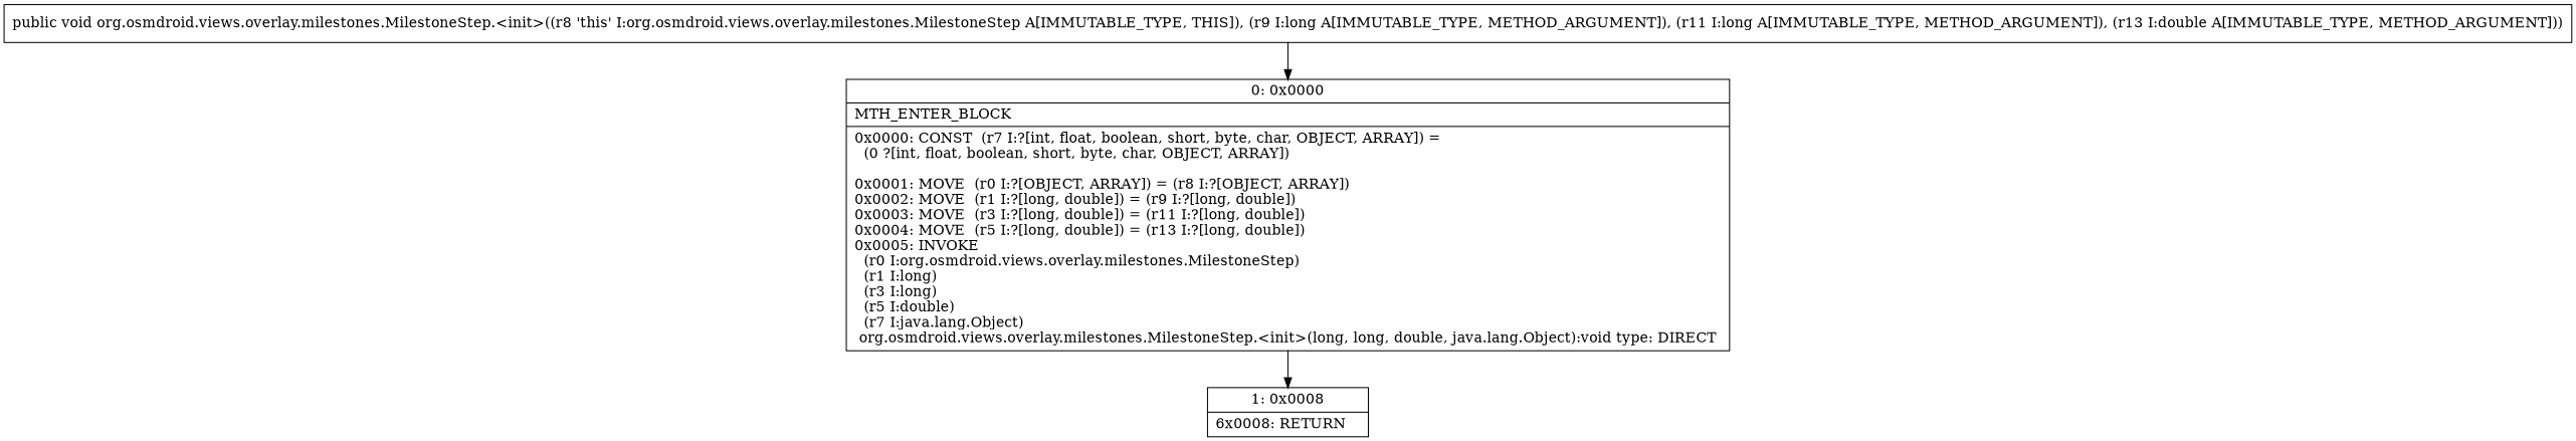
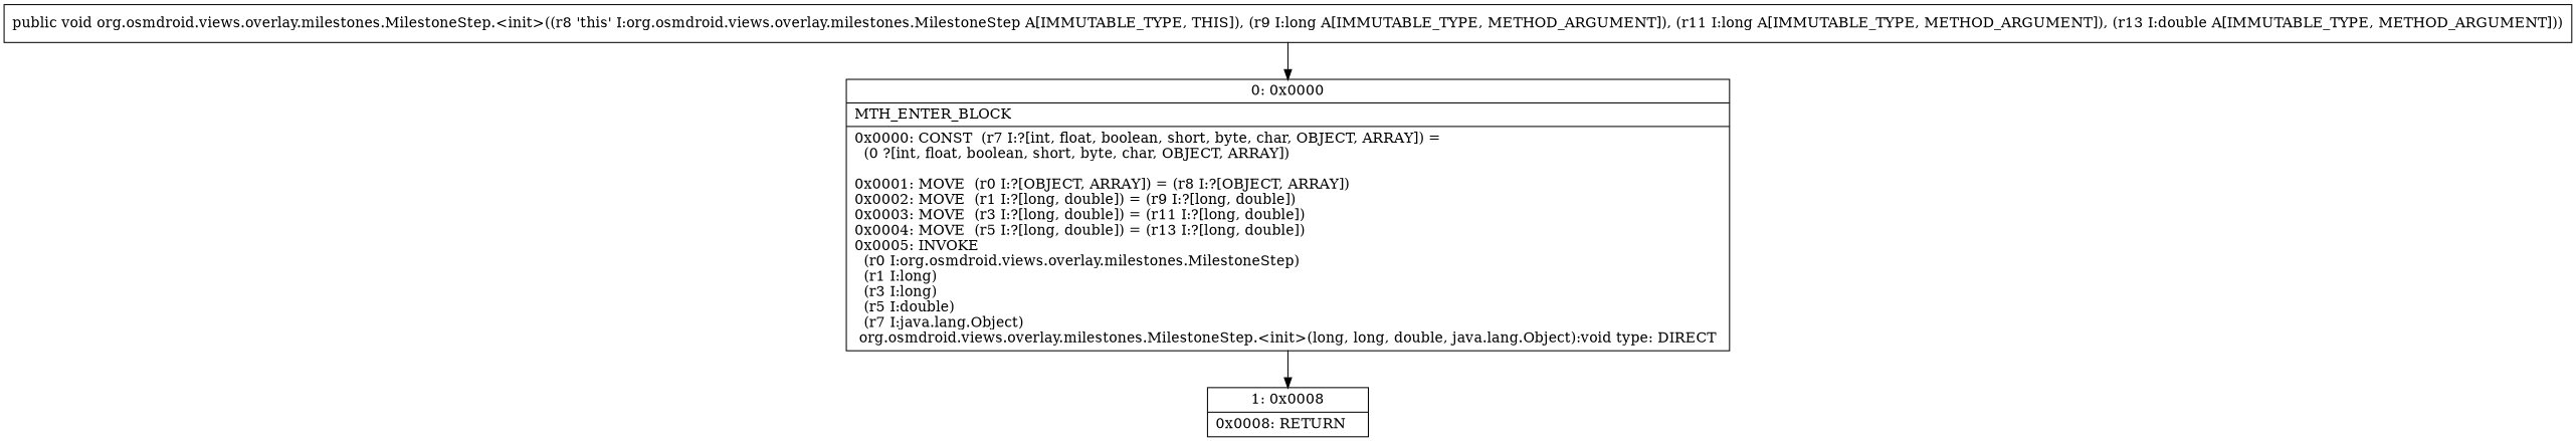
  digraph {
    node [shape=record]
    n1 [label="{0\:\ 0x0000|MTH_ENTER_BLOCK\l|0x0000: CONST  (r7 I:?[int, float, boolean, short, byte, char, OBJECT, ARRAY]) = \l  (0 ?[int, float, boolean, short, byte, char, OBJECT, ARRAY])\l \l0x0001: MOVE  (r0 I:?[OBJECT, ARRAY]) = (r8 I:?[OBJECT, ARRAY]) \l0x0002: MOVE  (r1 I:?[long, double]) = (r9 I:?[long, double]) \l0x0003: MOVE  (r3 I:?[long, double]) = (r11 I:?[long, double]) \l0x0004: MOVE  (r5 I:?[long, double]) = (r13 I:?[long, double]) \l0x0005: INVOKE  \l  (r0 I:org.osmdroid.views.overlay.milestones.MilestoneStep)\l  (r1 I:long)\l  (r3 I:long)\l  (r5 I:double)\l  (r7 I:java.lang.Object)\l org.osmdroid.views.overlay.milestones.MilestoneStep.\<init\>(long, long, double, java.lang.Object):void type: DIRECT \l}"]
-   n2 [label="{1\:\ 0x0008|6x0008: RETURN   \l}"]
+   n2 [label="{1\:\ 0x0008|0x0008: RETURN   \l}"]
    n3 [label="{public void org.osmdroid.views.overlay.milestones.MilestoneStep.\<init\>((r8 'this' I:org.osmdroid.views.overlay.milestones.MilestoneStep A[IMMUTABLE_TYPE, THIS]), (r9 I:long A[IMMUTABLE_TYPE, METHOD_ARGUMENT]), (r11 I:long A[IMMUTABLE_TYPE, METHOD_ARGUMENT]), (r13 I:double A[IMMUTABLE_TYPE, METHOD_ARGUMENT])) }"]
    n1 -> n2
    n3 -> n1
  }
